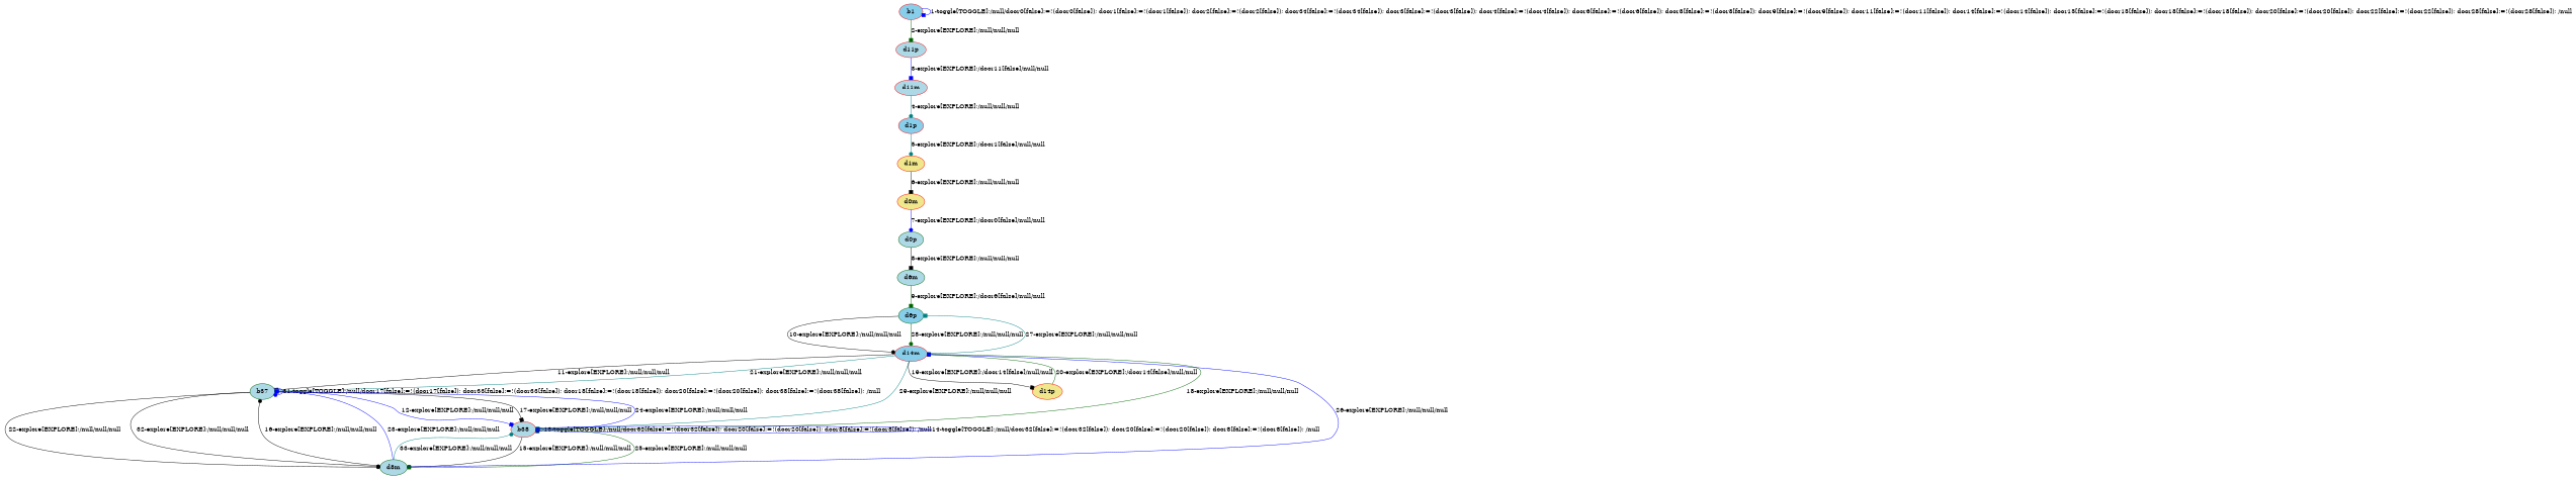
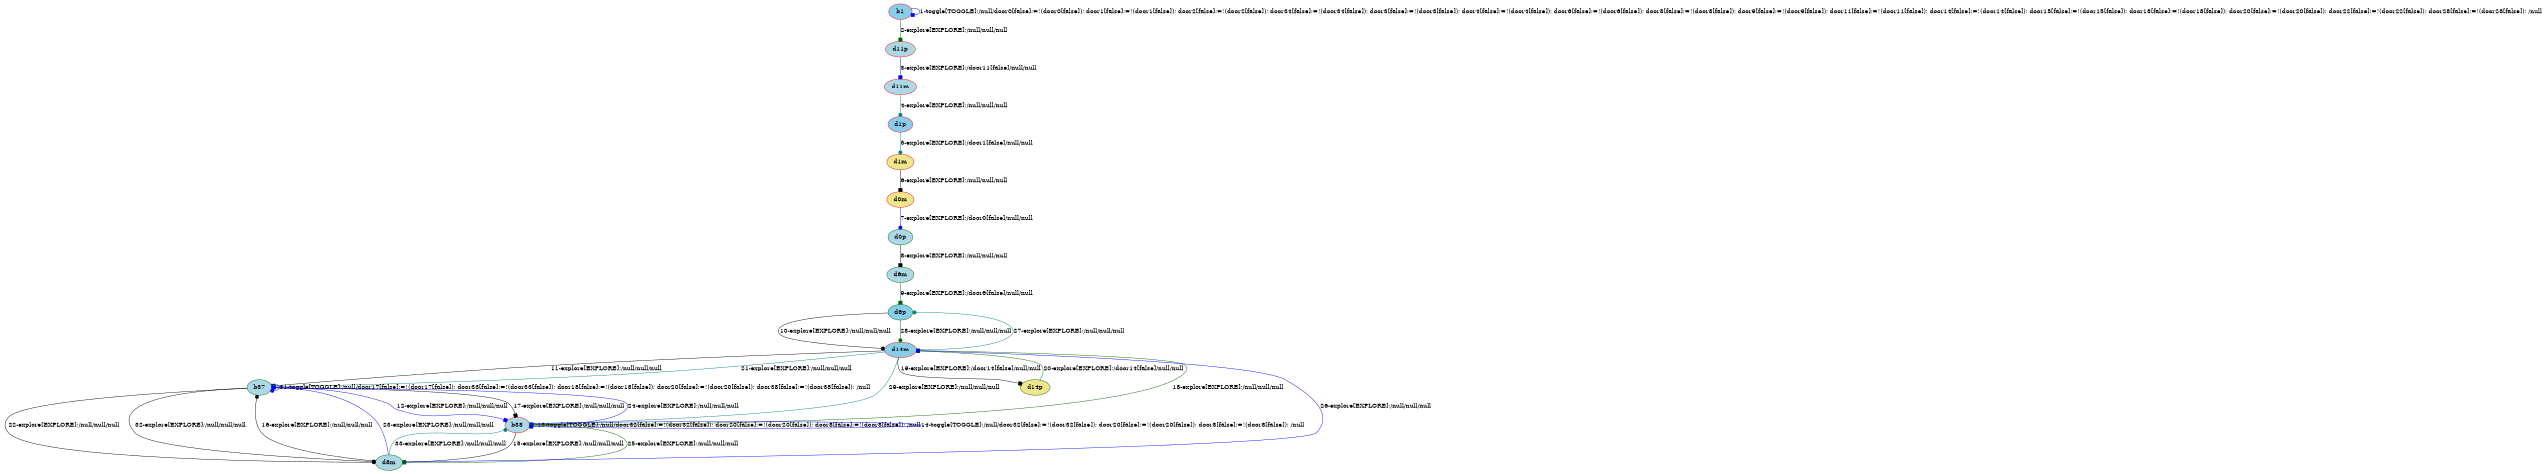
  digraph {
    node [color=red fillcolor=lightblue style=filled]
    edge [arrowhead=box color=black]
    b1 [fillcolor=skyblue]
    d11p
    d11m
    d1p [fillcolor=skyblue]
    d1m [fillcolor=khaki]
    d0m [fillcolor=khaki]
    d0p [color=darkgreen]
    d6m [color=darkgreen]
    d6p [color=darkgreen fillcolor=skyblue]
    d14m [fillcolor=skyblue]
    b37 [color=darkgreen]
    b38
-   d14p [fillcolor=khaki]
+   d14p [color=darkgreen fillcolor=khaki]
    d8m [color=darkgreen]
    b1 -> b1 [color=blue label="1-toggle[TOGGLE];/null/door0[false]:=!(door0[false]); door1[false]:=!(door1[false]); door2[false]:=!(door2[false]); door34[false]:=!(door34[false]); door3[false]:=!(door3[false]); door4[false]:=!(door4[false]); door6[false]:=!(door6[false]); door8[false]:=!(door8[false]); door9[false]:=!(door9[false]); door11[false]:=!(door11[false]); door14[false]:=!(door14[false]); door15[false]:=!(door15[false]); door18[false]:=!(door18[false]); door20[false]:=!(door20[false]); door22[false]:=!(door22[false]); door28[false]:=!(door28[false]); /null"]
    b1 -> d11p [color=darkgreen label="2-explore[EXPLORE];/null/null/null"]
    d11p -> d11m [color=blue label="3-explore[EXPLORE];/door11[false]/null/null"]
    d11m -> d1p [arrowhead=dot color=teal label="4-explore[EXPLORE];/null/null/null"]
    d1p -> d1m [arrowhead=dot color=teal label="5-explore[EXPLORE];/door1[false]/null/null"]
    d1m -> d0m [label="6-explore[EXPLORE];/null/null/null"]
    d0m -> d0p [arrowhead=dot color=blue label="7-explore[EXPLORE];/door0[false]/null/null"]
    d0p -> d6m [label="8-explore[EXPLORE];/null/null/null"]
    d6m -> d6p [color=darkgreen label="9-explore[EXPLORE];/door6[false]/null/null"]
    d6p -> d14m [arrowhead=dot label="10-explore[EXPLORE];/null/null/null"]
    d6p -> d14m [arrowhead=dot color=darkgreen label="28-explore[EXPLORE];/null/null/null"]
-   d14m -> d6p [color=teal label="27-explore[EXPLORE];/null/null/null"]
+   d14m -> d6p [arrowhead=dot color=teal label="27-explore[EXPLORE];/null/null/null"]
    d14m -> b37 [label="11-explore[EXPLORE];/null/null/null"]
    d14m -> b37 [color=teal label="21-explore[EXPLORE];/null/null/null"]
    d14m -> b38 [color=teal label="29-explore[EXPLORE];/null/null/null"]
    d14m -> d14p [label="19-explore[EXPLORE];/door14[false]/null/null"]
    b37 -> b37 [arrowhead=dot color=blue label="31-toggle[TOGGLE];/null/door17[false]:=!(door17[false]); door33[false]:=!(door33[false]); door18[false]:=!(door18[false]); door20[false]:=!(door20[false]); door38[false]:=!(door38[false]); /null"]
    b37 -> b38 [color=blue label="12-explore[EXPLORE];/null/null/null"]
    b37 -> b38 [label="17-explore[EXPLORE];/null/null/null"]
    b37 -> b38 [color=blue label="24-explore[EXPLORE];/null/null/null"]
    b37 -> d8m [arrowhead=dot label="22-explore[EXPLORE];/null/null/null"]
    b37 -> d8m [arrowhead=dot label="32-explore[EXPLORE];/null/null/null"]
    b38 -> d14m [color=darkgreen label="18-explore[EXPLORE];/null/null/null"]
    b38 -> b38 [color=darkgreen label="13-toggle[TOGGLE];/null/door32[false]:=!(door32[false]); door20[false]:=!(door20[false]); door8[false]:=!(door8[false]); /null"]
    b38 -> b38 [arrowhead=dot color=blue label="14-toggle[TOGGLE];/null/door32[false]:=!(door32[false]); door20[false]:=!(door20[false]); door8[false]:=!(door8[false]); /null"]
    b38 -> d8m [arrowhead=dot label="15-explore[EXPLORE];/null/null/null"]
    b38 -> d8m [color=darkgreen label="25-explore[EXPLORE];/null/null/null"]
    d14p -> d14m [arrowhead=dot color=darkgreen label="20-explore[EXPLORE];/door14[false]/null/null"]
    d8m -> d14m [color=blue label="26-explore[EXPLORE];/null/null/null"]
    d8m -> b37 [arrowhead=dot label="16-explore[EXPLORE];/null/null/null"]
    d8m -> b37 [color=blue label="23-explore[EXPLORE];/null/null/null"]
    d8m -> b38 [arrowhead=dot color=teal label="33-explore[EXPLORE];/null/null/null"]
  }
